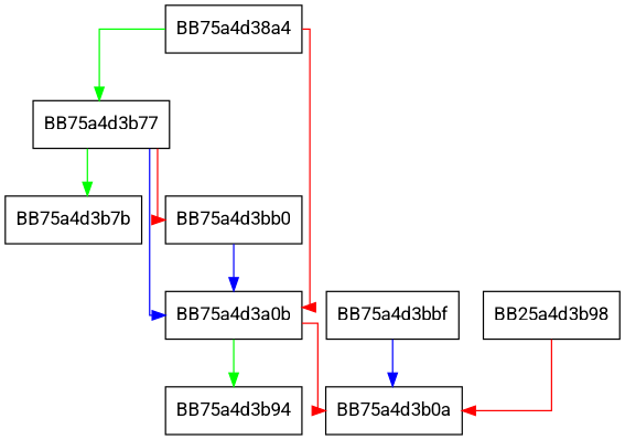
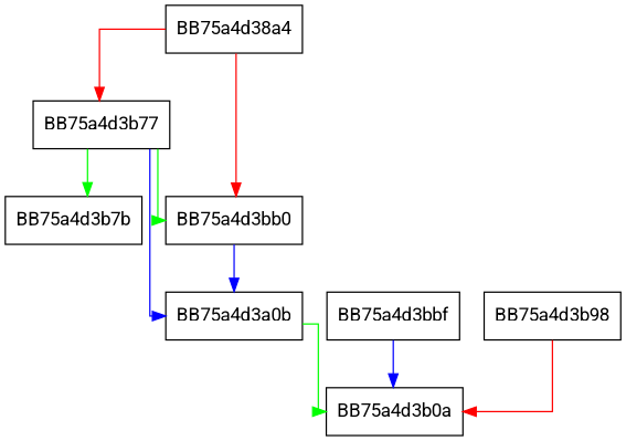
  digraph {
    fontname=Roboto
    splines=ortho
    node [fontname=Roboto shape=box]
    edge [color=green fontname=Roboto]
    BB75a4d38a4
    BB75a4d3b77
    BB75a4d3a0b
    BB75a4d3bb0
    BB75a4d3b7b
-   BB75a4d3b94
    BB75a4d3b0a
    BB75a4d3bbf
-   BB75a4d3b98 [label=BB25a4d3b98]
-   BB75a4d38a4 -> BB75a4d3b77
-   BB75a4d38a4 -> BB75a4d3a0b [color=red]
+   BB75a4d3b98
+   BB75a4d38a4 -> BB75a4d3b77 [color=red]
+   BB75a4d38a4 -> BB75a4d3bb0 [color=red]
    BB75a4d3b77 -> BB75a4d3a0b [color=blue]
-   BB75a4d3b77 -> BB75a4d3bb0 [color=red]
+   BB75a4d3b77 -> BB75a4d3bb0
    BB75a4d3b77 -> BB75a4d3b7b
-   BB75a4d3a0b -> BB75a4d3b94
-   BB75a4d3a0b -> BB75a4d3b0a [color=red]
+   BB75a4d3a0b -> BB75a4d3b0a
    BB75a4d3bb0 -> BB75a4d3a0b [color=blue]
    BB75a4d3bbf -> BB75a4d3b0a [color=blue]
    BB75a4d3b98 -> BB75a4d3b0a [color=red]
  }
